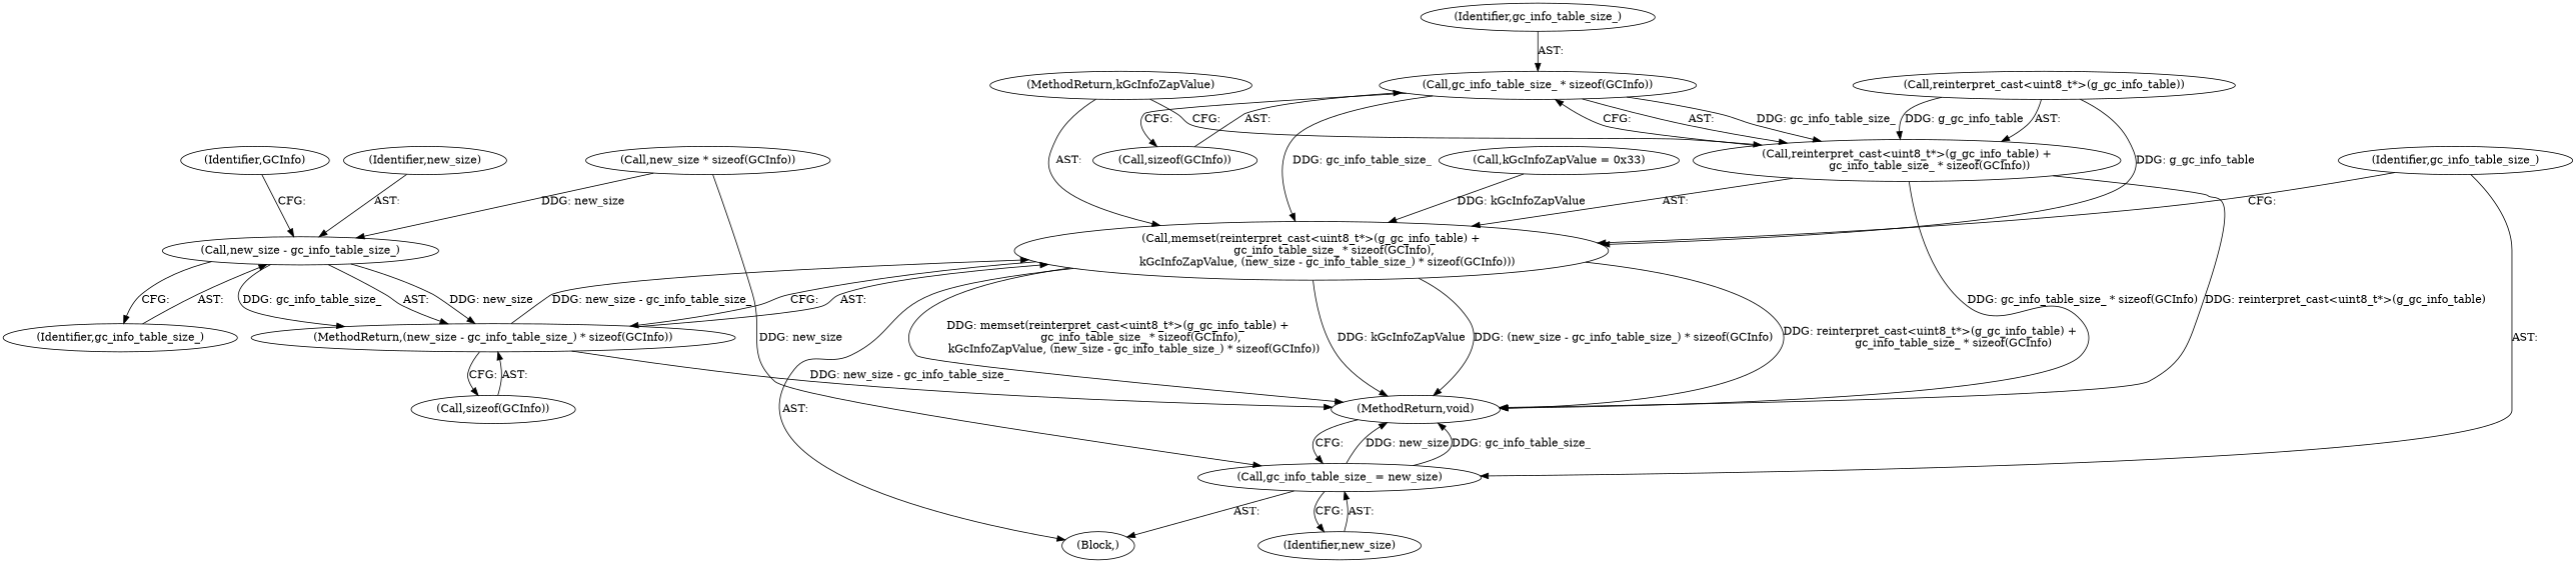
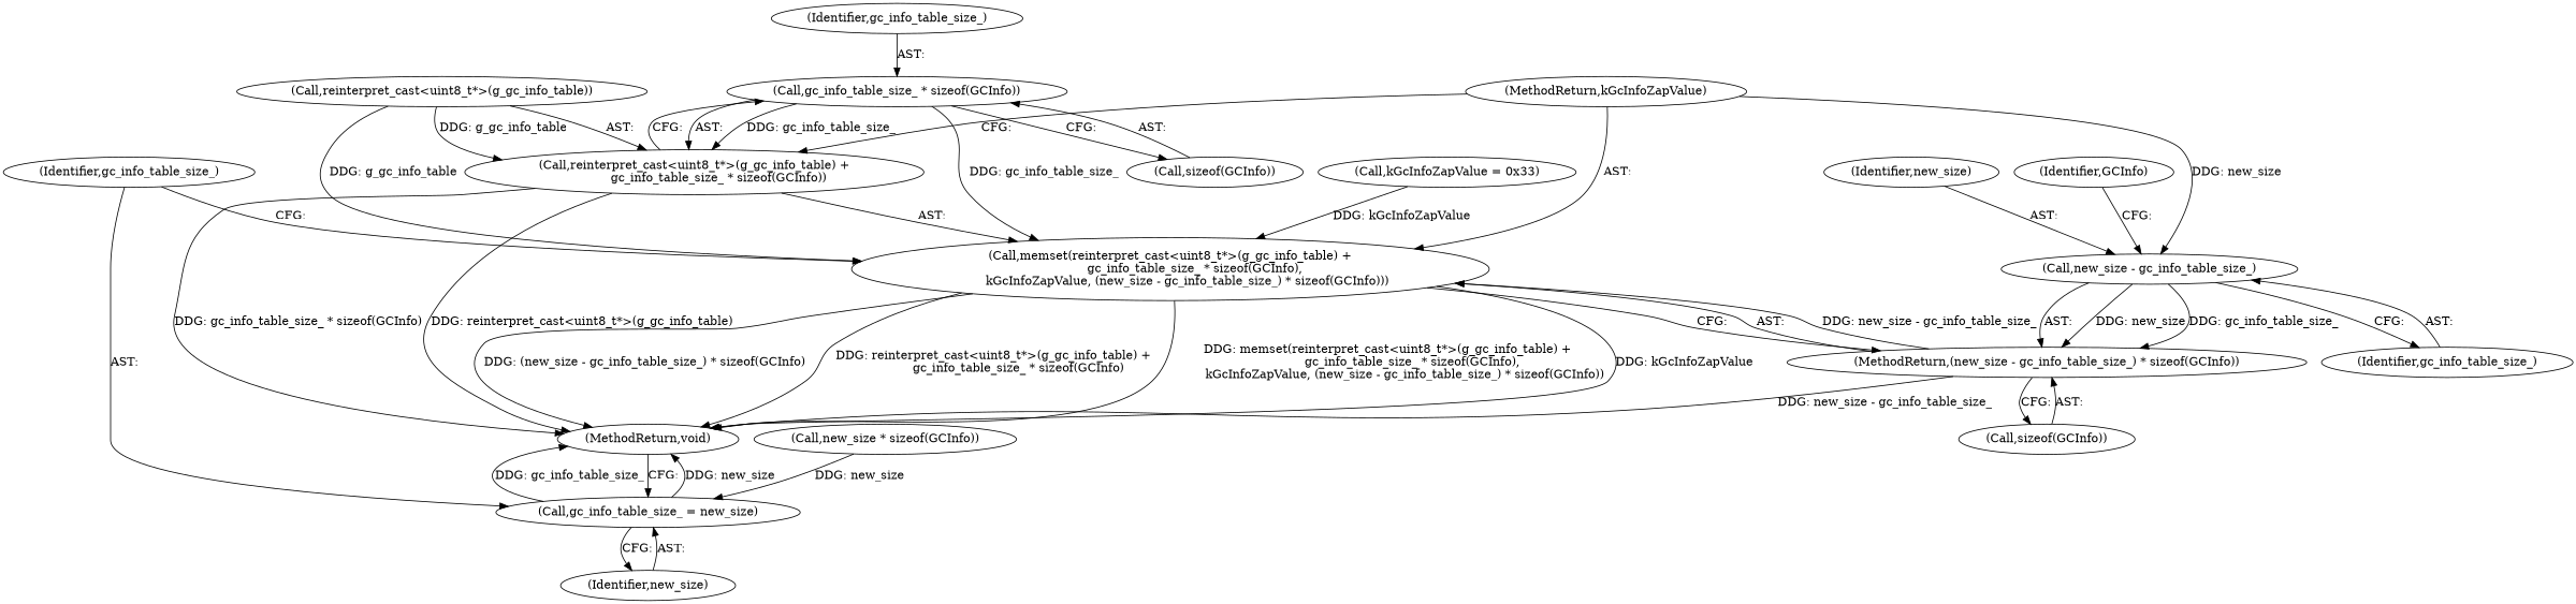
  digraph {
    fontname="DejaVu Serif"
    node [fontname="DejaVu Serif"]
    edge [fontname="DejaVu Serif"]
    n1 [label="(Call,gc_info_table_size_ * sizeof(GCInfo))"]
    n2 [label="(Call,memset(reinterpret_cast<uint8_t*>(g_gc_info_table) +\n             gc_info_table_size_ * sizeof(GCInfo),\n         kGcInfoZapValue, (new_size - gc_info_table_size_) * sizeof(GCInfo)))"]
    n3 [label="(Call,reinterpret_cast<uint8_t*>(g_gc_info_table) +\n             gc_info_table_size_ * sizeof(GCInfo))"]
    n4 [label="(Call,sizeof(GCInfo))"]
    n5 [label="(MethodReturn,(new_size - gc_info_table_size_) * sizeof(GCInfo))"]
    n6 [label="(MethodReturn,void)"]
-   n7 [label="(Block,)"]
    n8 [label="(Call,new_size - gc_info_table_size_)"]
    n9 [label="(Identifier,gc_info_table_size_)"]
    n10 [label="(Call,sizeof(GCInfo))"]
    n11 [label="(Call,gc_info_table_size_ = new_size)"]
    n12 [label="(Identifier,new_size)"]
    n13 [label="(Call,reinterpret_cast<uint8_t*>(g_gc_info_table))"]
    n14 [label="(MethodReturn,kGcInfoZapValue)"]
    n15 [label="(Identifier,gc_info_table_size_)"]
    n16 [label="(Identifier,new_size)"]
    n17 [label="(Call,kGcInfoZapValue = 0x33)"]
    n18 [label="(Identifier,GCInfo)"]
    n19 [label="(Call,new_size * sizeof(GCInfo))"]
    n20 [label="(Identifier,gc_info_table_size_)"]
    n1 -> n2 [label="DDG: gc_info_table_size_"]
    n1 -> n3 [label="AST: "]
    n1 -> n3 [label="DDG: gc_info_table_size_"]
    n1 -> n4 [label="CFG: "]
    n2 -> n5 [label="CFG: "]
    n2 -> n6 [label="DDG: (new_size - gc_info_table_size_) * sizeof(GCInfo)"]
    n2 -> n6 [label="DDG: reinterpret_cast<uint8_t*>(g_gc_info_table) +\n             gc_info_table_size_ * sizeof(GCInfo)"]
    n2 -> n6 [label="DDG: memset(reinterpret_cast<uint8_t*>(g_gc_info_table) +\n             gc_info_table_size_ * sizeof(GCInfo),\n         kGcInfoZapValue, (new_size - gc_info_table_size_) * sizeof(GCInfo))"]
    n2 -> n6 [label="DDG: kGcInfoZapValue"]
-   n2 -> n7 [label="AST: "]
    n3 -> n1 [label="CFG: "]
    n3 -> n2 [label="AST: "]
    n3 -> n6 [label="DDG: reinterpret_cast<uint8_t*>(g_gc_info_table)"]
    n3 -> n6 [label="DDG: gc_info_table_size_ * sizeof(GCInfo)"]
    n4 -> n1 [label="AST: "]
    n5 -> n2 [label="AST: "]
    n5 -> n2 [label="DDG: new_size - gc_info_table_size_"]
    n5 -> n6 [label="DDG: new_size - gc_info_table_size_"]
    n5 -> n10 [label="CFG: "]
    n6 -> n11 [label="CFG: "]
    n8 -> n5 [label="AST: "]
    n8 -> n5 [label="DDG: new_size"]
    n8 -> n5 [label="DDG: gc_info_table_size_"]
    n8 -> n9 [label="CFG: "]
    n9 -> n8 [label="AST: "]
    n10 -> n5 [label="AST: "]
    n11 -> n6 [label="DDG: new_size"]
    n11 -> n6 [label="DDG: gc_info_table_size_"]
-   n11 -> n7 [label="AST: "]
    n11 -> n12 [label="CFG: "]
    n12 -> n11 [label="AST: "]
    n13 -> n2 [label="DDG: g_gc_info_table"]
    n13 -> n3 [label="AST: "]
    n13 -> n3 [label="DDG: g_gc_info_table"]
    n14 -> n2 [label="AST: "]
    n14 -> n3 [label="CFG: "]
    n15 -> n2 [label="CFG: "]
    n15 -> n11 [label="AST: "]
    n16 -> n8 [label="AST: "]
    n17 -> n2 [label="DDG: kGcInfoZapValue"]
    n18 -> n8 [label="CFG: "]
-   n19 -> n8 [label="DDG: new_size"]
+   n14 -> n8 [label="DDG: new_size"]
    n19 -> n11 [label="DDG: new_size"]
    n20 -> n1 [label="AST: "]
  }
